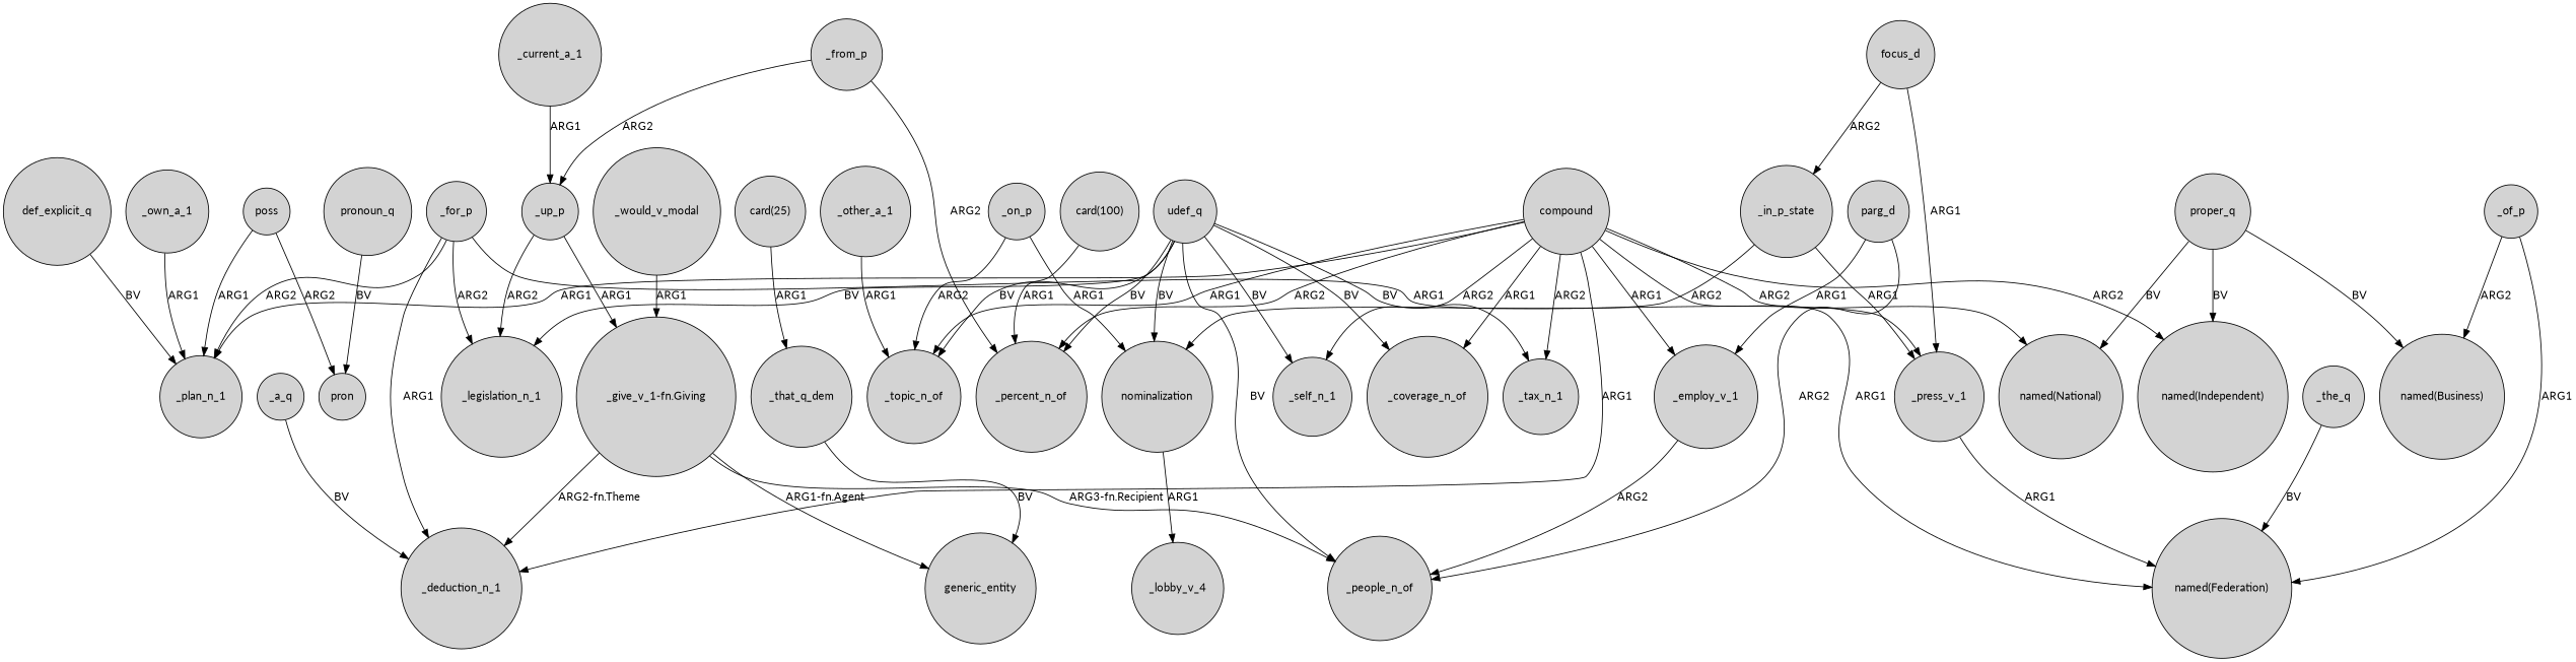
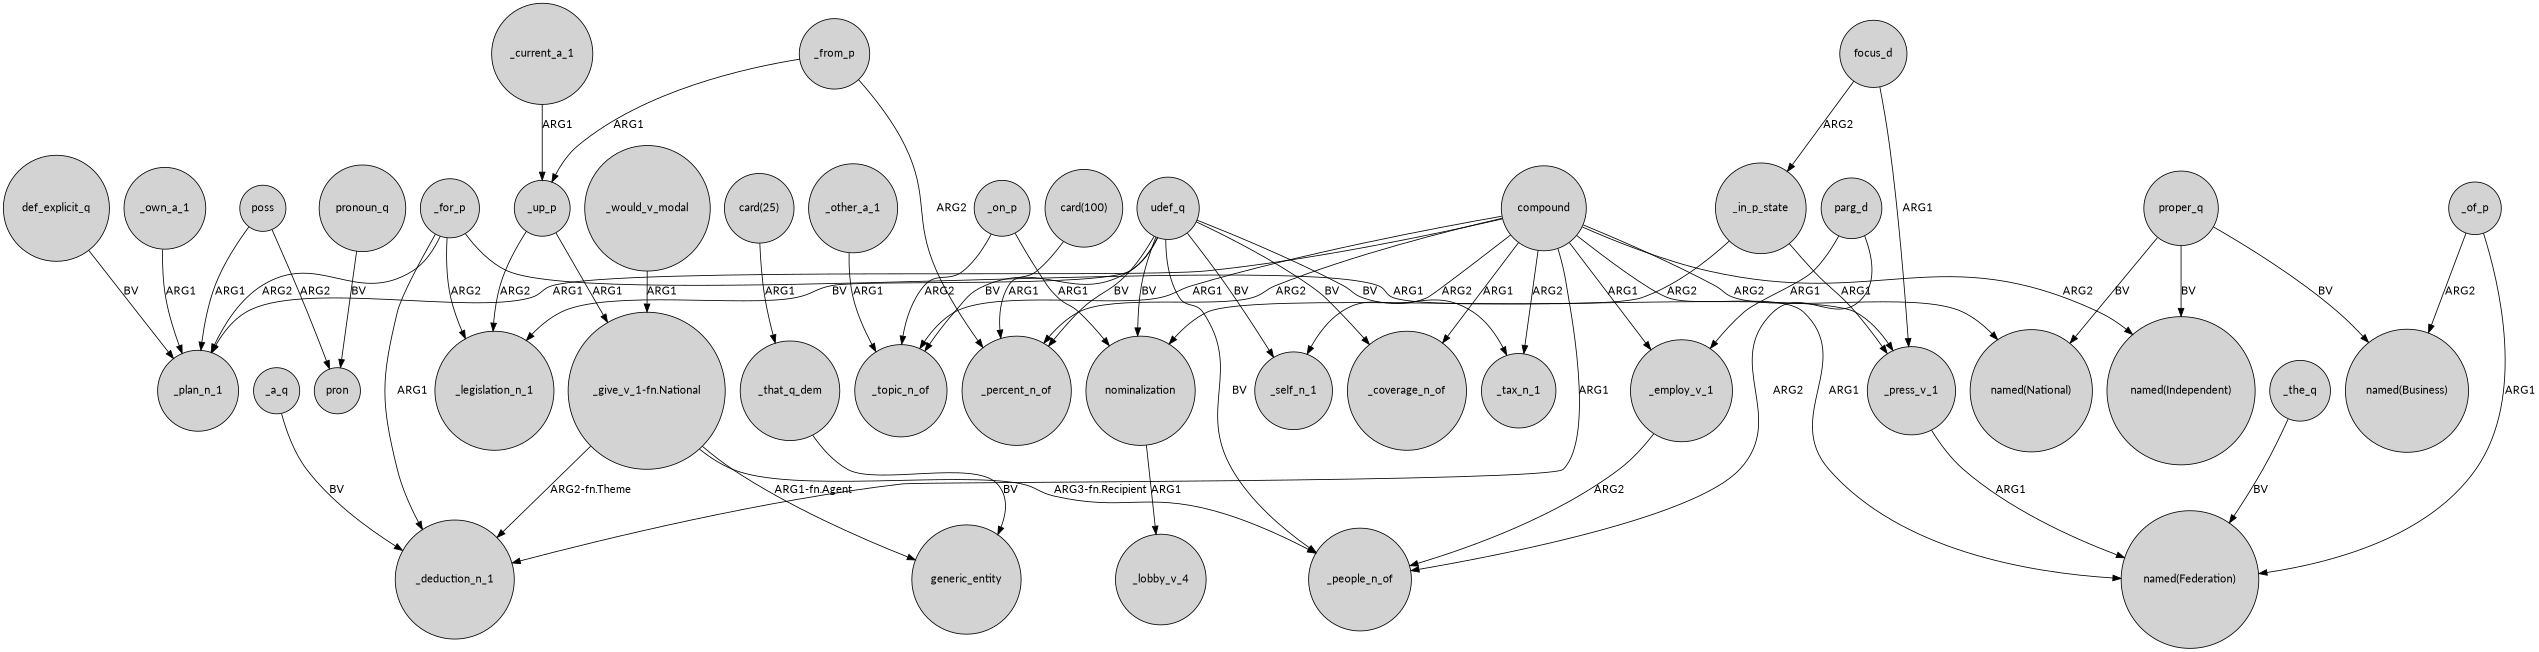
  digraph {
    fontname=Lato
    node [fontname=Lato shape=circle style=filled]
    edge [fontname=Lato]
    poss
    _plan_n_1
    pron
    compound
    _topic_n_of
    "named(Federation)"
    _percent_n_of
    _coverage_n_of
    _deduction_n_1
    "named(National)"
    _tax_n_1
    "named(Independent)"
    _self_n_1
    _employ_v_1
    _people_n_of
-   "_give_v_1-fn.Giving"
+   "_give_v_1-fn.Giving" [label="_give_v_1-fn.National"]
    generic_entity
    _the_q
    _that_q_dem
    proper_q
    "named(Business)"
    "card(25)"
    _current_a_1
    _up_p
    _legislation_n_1
    _other_a_1
    focus_d
    _in_p_state
    _press_v_1
    nominalization
    n31 [label=_lobby_v_4]
    udef_q
    def_explicit_q
    _from_p
    _on_p
    _of_p
    _own_a_1
    _for_p
    pronoun_q
    _would_v_modal
    parg_d
    _a_q
    "card(100)"
    poss -> _plan_n_1 [label=ARG1]
    poss -> pron [label=ARG2]
    compound -> _plan_n_1 [label=ARG1]
    compound -> _topic_n_of [label=ARG1]
    compound -> "named(Federation)" [label=ARG1]
    compound -> _percent_n_of [label=ARG2]
    compound -> _coverage_n_of [label=ARG1]
    compound -> _deduction_n_1 [label=ARG1]
    compound -> "named(National)" [label=ARG2]
    compound -> _tax_n_1 [label=ARG2]
    compound -> "named(Independent)" [label=ARG2]
    compound -> _self_n_1 [label=ARG2]
    compound -> _employ_v_1 [label=ARG1]
    _employ_v_1 -> _people_n_of [label=ARG2]
    "_give_v_1-fn.Giving" -> _deduction_n_1 [label="ARG2-fn.Theme"]
    "_give_v_1-fn.Giving" -> _people_n_of [label="ARG3-fn.Recipient"]
    "_give_v_1-fn.Giving" -> generic_entity [label="ARG1-fn.Agent"]
    _the_q -> "named(Federation)" [label=BV]
    _that_q_dem -> generic_entity [label=BV]
    proper_q -> "named(National)" [label=BV]
    proper_q -> "named(Independent)" [label=BV]
    proper_q -> "named(Business)" [label=BV]
    "card(25)" -> _that_q_dem [label=ARG1]
    _current_a_1 -> _up_p [label=ARG1]
    _up_p -> "_give_v_1-fn.Giving" [label=ARG1]
    _up_p -> _legislation_n_1 [label=ARG2]
    _other_a_1 -> _topic_n_of [label=ARG1]
    focus_d -> _in_p_state [label=ARG2]
    focus_d -> _press_v_1 [label=ARG1]
    _in_p_state -> _press_v_1 [label=ARG1]
    _in_p_state -> nominalization [label=ARG2]
    _press_v_1 -> "named(Federation)" [label=ARG1]
    nominalization -> n31 [label=ARG1]
    udef_q -> _topic_n_of [label=BV]
    udef_q -> _percent_n_of [label=BV]
    udef_q -> _coverage_n_of [label=BV]
    udef_q -> _tax_n_1 [label=BV]
    udef_q -> _self_n_1 [label=BV]
    udef_q -> _people_n_of [label=BV]
    udef_q -> _legislation_n_1 [label=BV]
    udef_q -> nominalization [label=BV]
    def_explicit_q -> _plan_n_1 [label=BV]
    _from_p -> _percent_n_of [label=ARG2]
-   _from_p -> _up_p [label=ARG2]
+   _from_p -> _up_p [label=ARG1]
    _on_p -> _topic_n_of [label=ARG2]
    _on_p -> nominalization [label=ARG1]
    _of_p -> "named(Federation)" [label=ARG1]
    _of_p -> "named(Business)" [label=ARG2]
    _own_a_1 -> _plan_n_1 [label=ARG1]
    _for_p -> _plan_n_1 [label=ARG2]
    _for_p -> _deduction_n_1 [label=ARG1]
    _for_p -> _legislation_n_1 [label=ARG2]
    _for_p -> _press_v_1 [label=ARG1]
    pronoun_q -> pron [label=BV]
    _would_v_modal -> "_give_v_1-fn.Giving" [label=ARG1]
    parg_d -> _employ_v_1 [label=ARG1]
    parg_d -> _people_n_of [label=ARG2]
    _a_q -> _deduction_n_1 [label=BV]
    "card(100)" -> _percent_n_of [label=ARG1]
  }
